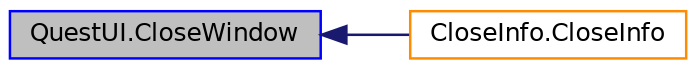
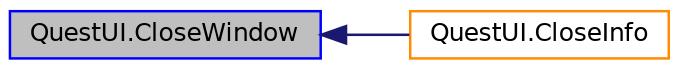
  digraph {
    rankdir=LR
    node [fontname=Helvetica fontsize=10 shape=record style=filled]
    n1 [color=blue fillcolor=grey75 fontcolor=black height=0.2 label="QuestUI.CloseWindow" width=0.4]
-   n2 [color=darkorange fillcolor=white height=0.2 label="CloseInfo.CloseInfo" width=0.4]
+   n2 [color=darkorange fillcolor=white height=0.2 label="QuestUI.CloseInfo" width=0.4]
    n1 -> n2 [color=midnightblue dir=back fontname=Helvetica fontsize=10 labelfontname=Helvetica labelfontsize=10 style=solid]
  }
